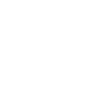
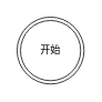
  <mxCell id="0" />
  <mxCell id="1" parent="0" />
+ <mxCell id="2" value="开始" style="ellipse;shape=doubleEllipse;whiteSpace=wrap;html=1;aspect=fixed;" vertex="1" parent="1"><mxGeometry x="20" y="20" width="80" height="80" as="geometry" /></mxCell>
